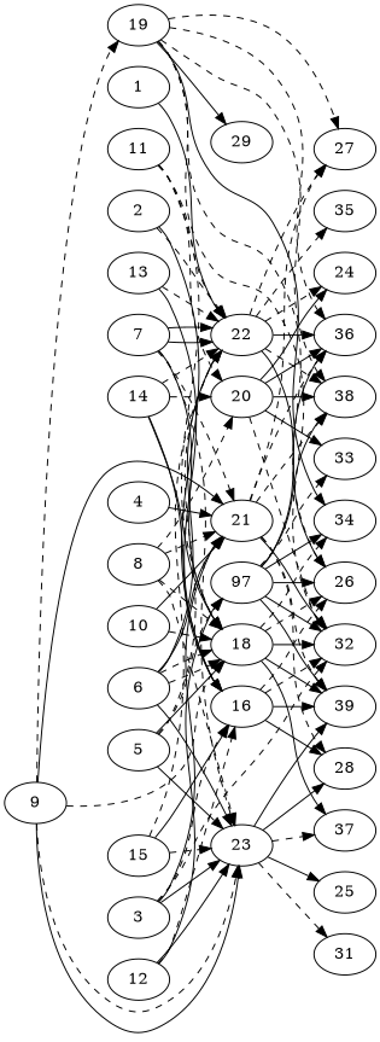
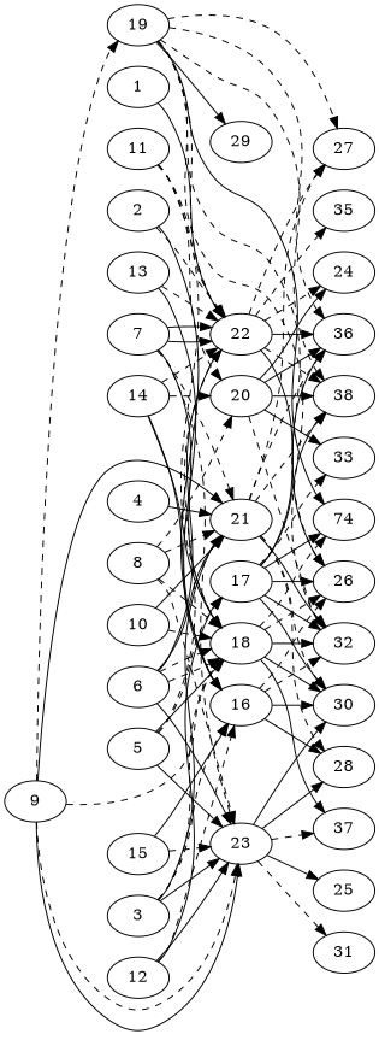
  digraph {
    rankdir=LR
    node [alpha=0.01]
    edge [style=dashed]
    1 [alpha=0.14 expect_size=5140006712759380]
    22 [alpha=0.00 expect_size=2187909475940490543104]
    20 [expect_size=100284975012625344]
    32 [alpha=0.11 expect_size=100925967022664784]
    33 [alpha=0.02 expect_size=2451814246506668490752]
    36 [alpha=0.05 expect_size=1807124869733022976]
    38 [alpha=0.17 expect_size=5851073595890634752]
    24 [alpha=0.00 expect_size=11015310716627870]
    26 [alpha=0.03 expect_size=4100260561990176256]
    27 [alpha=0.06 expect_size=23180601831175676]
    35 [alpha=0.16 expect_size=321697213737620608]
    2 [alpha=0.02 expect_size=333048695594693632]
    16 [alpha=0.06 expect_size=5312884097104253952]
    28 [expect_size=2680930598010204160]
-   30 [alpha=0.05 expect_size=150965903052593216 label=39]
+   30 [alpha=0.05 expect_size=150965903052593216]
    3 [alpha=0.04 expect_size=18734160454742740]
    18 [alpha=0.15 expect_size=2420480049477978112]
    21 [expect_size=34104586259848848]
    23 [alpha=0.02 expect_size=1491419659474436608]
-   34 [alpha=0.12 expect_size=110727742967290224]
+   34 [alpha=0.12 expect_size=110727742967290224 label=74]
    37 [alpha=0.16 expect_size=8351746758785538]
    25 [alpha=0.18 expect_size=8658282775309019136]
    31 [alpha=0.03 expect_size=109144499199934464000]
    4 [expect_size=47277781753201164288]
    5 [alpha=0.15 expect_size=8562942810139264024576]
-   17 [alpha=0.08 expect_size=39412390119998200 label=97]
+   17 [alpha=0.08 expect_size=39412390119998200]
    6 [alpha=0.05 expect_size=321481340045261504]
    7 [alpha=0.15 expect_size=369491476716944621568]
    8 [alpha=0.18 expect_size=41173605886589216]
    9 [alpha=0.17 expect_size=27931330455255040]
    19 [alpha=0.14 expect_size=4087906211483445248]
    29 [alpha=0.03 expect_size=133622524616223008]
    10 [alpha=0.13 expect_size=3371229874590777868288]
    11 [alpha=0.16 expect_size=4670251175750339584]
    12 [alpha=0.19 expect_size=21883459707249872]
    13 [alpha=0.07 expect_size=293367490712778112]
    14 [alpha=0.14 expect_size=1175118921503602176]
    15 [alpha=0.10 expect_size=3623589742804984832]
    1 -> 22 [style=solid]
    22 -> 36 [style=solid]
    22 -> 38
    22 -> 24
    22 -> 26 [style=solid]
    22 -> 27
    22 -> 35
    20 -> 32
    20 -> 33 [style=solid]
    20 -> 36 [style=solid]
    20 -> 38 [style=solid]
    20 -> 24 [style=solid]
    2 -> 22
    2 -> 16 [style=solid]
    16 -> 32
    16 -> 26
    16 -> 28 [style=solid]
    16 -> 30 [style=solid]
    3 -> 16
-   3 -> 32
+   3 -> 18
    3 -> 21 [style=solid]
    3 -> 23 [style=solid]
    18 -> 32 [style=solid]
    18 -> 26
    18 -> 30 [style=solid]
    18 -> 34
    18 -> 37 [style=solid]
    21 -> 32 [style=solid]
    21 -> 36
    21 -> 38
    21 -> 27
    21 -> 28
    21 -> 30
    23 -> 28 [style=solid]
    23 -> 30 [style=solid]
    23 -> 37
    23 -> 25 [style=solid]
    23 -> 31
    4 -> 21 [style=solid]
    5 -> 22
    5 -> 18 [style=solid]
    5 -> 23 [style=solid]
    5 -> 17
    17 -> 32 [style=solid]
    17 -> 33
    17 -> 36 [style=solid]
    17 -> 38 [style=solid]
    17 -> 26 [style=solid]
    17 -> 30 [style=solid]
    17 -> 34 [style=solid]
    6 -> 22 [style=solid]
    6 -> 18
    6 -> 18
    6 -> 21 [style=solid]
    6 -> 23 [style=solid]
    7 -> 22 [style=solid]
    7 -> 22 [style=solid]
    7 -> 18 [style=solid]
    7 -> 21
    7 -> 23
    8 -> 20
    8 -> 18
    8 -> 21
    8 -> 23
    9 -> 18
    9 -> 21 [style=solid]
    9 -> 23 [style=solid]
    9 -> 23
    9 -> 19
    19 -> 32
    19 -> 36
    19 -> 38
    19 -> 26
    19 -> 27
    19 -> 34 [style=solid]
    19 -> 29 [style=solid]
    10 -> 18
    10 -> 21 [style=solid]
    11 -> 22
    11 -> 20
    11 -> 18
    12 -> 16
    12 -> 23 [style=solid]
    12 -> 17 [style=solid]
    13 -> 22
    13 -> 16 [style=solid]
    14 -> 22
    14 -> 20
    14 -> 16 [style=solid]
    14 -> 18 [style=solid]
-   15 -> 22
+   19 -> 22
    15 -> 16 [style=solid]
    15 -> 23
  }
